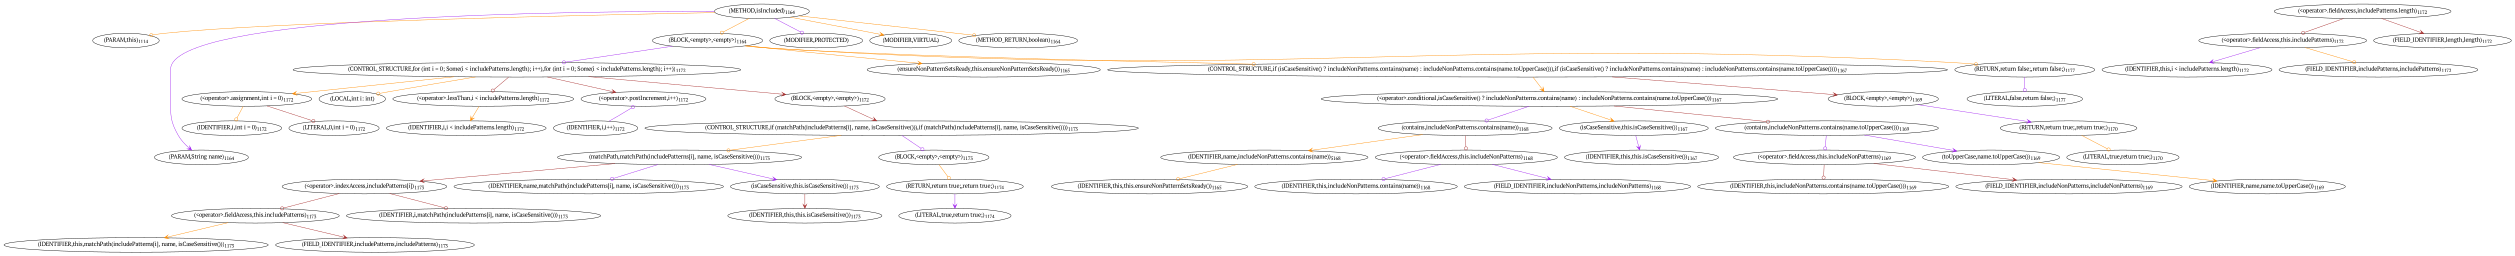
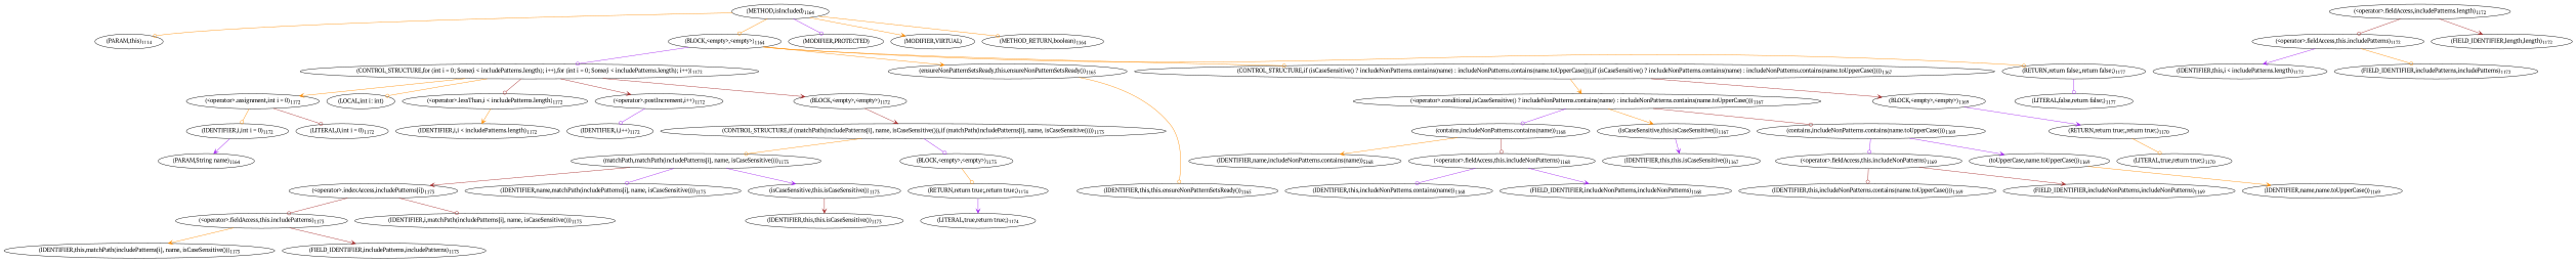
  digraph {
    fontname="PT Serif"
    node [fontname="PT Serif"]
    edge [arrowhead=odot color=darkorange fontname="PT Serif"]
    n1 [label=<(METHOD,isIncluded)<SUB>1164</SUB>>]
    n2 [label=<(PARAM,this)<SUB>1114</SUB>>]
    n3 [label=<(PARAM,String name)<SUB>1164</SUB>>]
    n4 [label=<(BLOCK,&lt;empty&gt;,&lt;empty&gt;)<SUB>1164</SUB>>]
    n5 [label=<(MODIFIER,PROTECTED)>]
    n6 [label=<(MODIFIER,VIRTUAL)>]
    n7 [label=<(METHOD_RETURN,boolean)<SUB>1164</SUB>>]
    n8 [label=<(ensureNonPatternSetsReady,this.ensureNonPatternSetsReady())<SUB>1165</SUB>>]
    n9 [label=<(CONTROL_STRUCTURE,if (isCaseSensitive() ? includeNonPatterns.contains(name) : includeNonPatterns.contains(name.toUpperCase())),if (isCaseSensitive() ? includeNonPatterns.contains(name) : includeNonPatterns.contains(name.toUpperCase())))<SUB>1167</SUB>>]
    n10 [label=<(CONTROL_STRUCTURE,for (int i = 0; Some(i &lt; includePatterns.length); i++),for (int i = 0; Some(i &lt; includePatterns.length); i++))<SUB>1172</SUB>>]
    n11 [label=<(RETURN,return false;,return false;)<SUB>1177</SUB>>]
    n12 [label=<(IDENTIFIER,this,this.ensureNonPatternSetsReady())<SUB>1165</SUB>>]
    n13 [label=<(&lt;operator&gt;.conditional,isCaseSensitive() ? includeNonPatterns.contains(name) : includeNonPatterns.contains(name.toUpperCase()))<SUB>1167</SUB>>]
    n14 [label=<(BLOCK,&lt;empty&gt;,&lt;empty&gt;)<SUB>1169</SUB>>]
    n15 [label=<(LOCAL,int i: int)>]
    n16 [label=<(&lt;operator&gt;.assignment,int i = 0)<SUB>1172</SUB>>]
    n17 [label=<(&lt;operator&gt;.lessThan,i &lt; includePatterns.length)<SUB>1172</SUB>>]
    n18 [label=<(&lt;operator&gt;.postIncrement,i++)<SUB>1172</SUB>>]
    n19 [label=<(BLOCK,&lt;empty&gt;,&lt;empty&gt;)<SUB>1172</SUB>>]
    n20 [label=<(LITERAL,false,return false;)<SUB>1177</SUB>>]
    n21 [label=<(isCaseSensitive,this.isCaseSensitive())<SUB>1167</SUB>>]
    n22 [label=<(contains,includeNonPatterns.contains(name))<SUB>1168</SUB>>]
    n23 [label=<(contains,includeNonPatterns.contains(name.toUpperCase()))<SUB>1169</SUB>>]
    n24 [label=<(RETURN,return true;,return true;)<SUB>1170</SUB>>]
    n25 [label=<(IDENTIFIER,this,this.isCaseSensitive())<SUB>1167</SUB>>]
    n26 [label=<(&lt;operator&gt;.fieldAccess,this.includeNonPatterns)<SUB>1168</SUB>>]
    n27 [label=<(IDENTIFIER,name,includeNonPatterns.contains(name))<SUB>5168</SUB>>]
    n28 [label=<(&lt;operator&gt;.fieldAccess,this.includeNonPatterns)<SUB>1169</SUB>>]
    n29 [label=<(toUpperCase,name.toUpperCase())<SUB>1169</SUB>>]
    n30 [label=<(IDENTIFIER,this,includeNonPatterns.contains(name))<SUB>1168</SUB>>]
    n31 [label=<(FIELD_IDENTIFIER,includeNonPatterns,includeNonPatterns)<SUB>1168</SUB>>]
    n32 [label=<(IDENTIFIER,this,includeNonPatterns.contains(name.toUpperCase()))<SUB>1169</SUB>>]
    n33 [label=<(FIELD_IDENTIFIER,includeNonPatterns,includeNonPatterns)<SUB>1169</SUB>>]
    n34 [label=<(IDENTIFIER,name,name.toUpperCase())<SUB>1169</SUB>>]
    n35 [label=<(LITERAL,true,return true;)<SUB>1170</SUB>>]
    n36 [label=<(IDENTIFIER,i,int i = 0)<SUB>1172</SUB>>]
    n37 [label=<(LITERAL,0,int i = 0)<SUB>1172</SUB>>]
    n38 [label=<(IDENTIFIER,i,i &lt; includePatterns.length)<SUB>1172</SUB>>]
    n39 [label=<(IDENTIFIER,i,i++)<SUB>1172</SUB>>]
    n40 [label=<(CONTROL_STRUCTURE,if (matchPath(includePatterns[i], name, isCaseSensitive())),if (matchPath(includePatterns[i], name, isCaseSensitive())))<SUB>1173</SUB>>]
    n41 [label=<(&lt;operator&gt;.fieldAccess,includePatterns.length)<SUB>1172</SUB>>]
    n42 [label=<(&lt;operator&gt;.fieldAccess,this.includePatterns)<SUB>1172</SUB>>]
    n43 [label=<(FIELD_IDENTIFIER,length,length)<SUB>1172</SUB>>]
    n44 [label=<(IDENTIFIER,this,i &lt; includePatterns.length)<SUB>1172</SUB>>]
    n45 [label=<(FIELD_IDENTIFIER,includePatterns,includePatterns)<SUB>1172</SUB>>]
    n46 [label=<(matchPath,matchPath(includePatterns[i], name, isCaseSensitive()))<SUB>1173</SUB>>]
    n47 [label=<(BLOCK,&lt;empty&gt;,&lt;empty&gt;)<SUB>1173</SUB>>]
    n48 [label=<(&lt;operator&gt;.indexAccess,includePatterns[i])<SUB>1173</SUB>>]
    n49 [label=<(IDENTIFIER,name,matchPath(includePatterns[i], name, isCaseSensitive()))<SUB>1173</SUB>>]
    n50 [label=<(isCaseSensitive,this.isCaseSensitive())<SUB>1173</SUB>>]
    n51 [label=<(RETURN,return true;,return true;)<SUB>1174</SUB>>]
    n52 [label=<(&lt;operator&gt;.fieldAccess,this.includePatterns)<SUB>1173</SUB>>]
    n53 [label=<(IDENTIFIER,i,matchPath(includePatterns[i], name, isCaseSensitive()))<SUB>1173</SUB>>]
    n54 [label=<(IDENTIFIER,this,this.isCaseSensitive())<SUB>1173</SUB>>]
    n55 [label=<(IDENTIFIER,this,matchPath(includePatterns[i], name, isCaseSensitive()))<SUB>1173</SUB>>]
    n56 [label=<(FIELD_IDENTIFIER,includePatterns,includePatterns)<SUB>1173</SUB>>]
    n57 [label=<(LITERAL,true,return true;)<SUB>1174</SUB>>]
    n1 -> n2
-   n1 -> n3 [arrowhead=vee color=purple]
+   n36 -> n3 [arrowhead=vee color=purple]
    n1 -> n4
    n1 -> n5 [color=purple]
    n1 -> n6 [arrowhead=vee]
    n1 -> n7
    n4 -> n8 [arrowhead=vee]
    n4 -> n9
    n4 -> n10 [color=purple]
    n4 -> n11
-   n27 -> n12
+   n8 -> n12
    n9 -> n13 [arrowhead=vee]
    n9 -> n14 [arrowhead=vee color=brown]
    n10 -> n15
    n10 -> n16 [arrowhead=vee]
    n10 -> n17 [color=brown]
    n10 -> n18 [arrowhead=vee color=brown]
    n10 -> n19 [arrowhead=vee color=brown]
    n11 -> n20 [color=purple]
    n13 -> n21 [arrowhead=vee]
    n13 -> n22 [color=purple]
    n13 -> n23 [color=brown]
    n14 -> n24 [arrowhead=vee color=purple]
    n16 -> n36
    n16 -> n37 [color=brown]
    n17 -> n38 [arrowhead=vee]
-   n39 -> n18 [color=purple]
+   n18 -> n39 [color=purple]
    n19 -> n40 [arrowhead=vee color=brown]
    n21 -> n25 [arrowhead=vee color=purple]
    n22 -> n26 [color=brown]
    n22 -> n27 [arrowhead=vee]
    n23 -> n28 [color=purple]
    n23 -> n29 [arrowhead=vee color=purple]
    n24 -> n35
    n26 -> n30 [color=purple]
    n26 -> n31 [arrowhead=vee color=purple]
    n28 -> n32 [color=brown]
    n28 -> n33 [arrowhead=vee color=brown]
    n29 -> n34 [arrowhead=vee]
    n40 -> n46
    n40 -> n47 [color=purple]
    n41 -> n42 [color=brown]
    n41 -> n43 [arrowhead=vee color=brown]
    n42 -> n44 [arrowhead=vee color=purple]
    n42 -> n45
    n46 -> n48 [arrowhead=vee color=brown]
    n46 -> n49 [color=purple]
    n46 -> n50 [arrowhead=vee color=purple]
    n47 -> n51
    n48 -> n52 [color=brown]
    n48 -> n53 [color=brown]
    n50 -> n54 [arrowhead=vee color=brown]
    n51 -> n57 [arrowhead=vee color=purple]
    n52 -> n55 [arrowhead=vee]
    n52 -> n56 [arrowhead=vee color=brown]
  }
